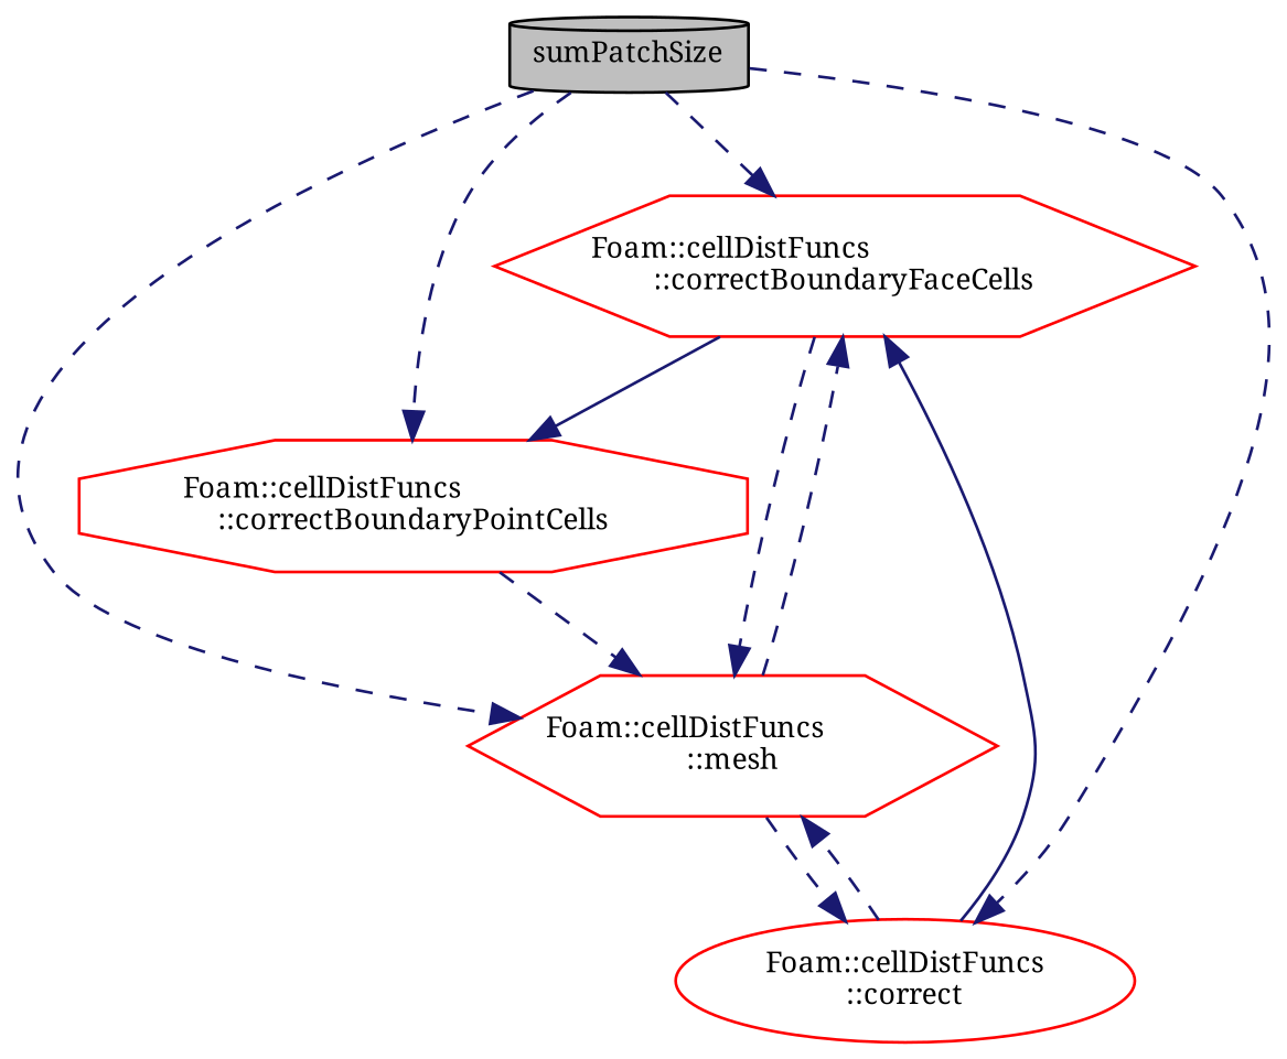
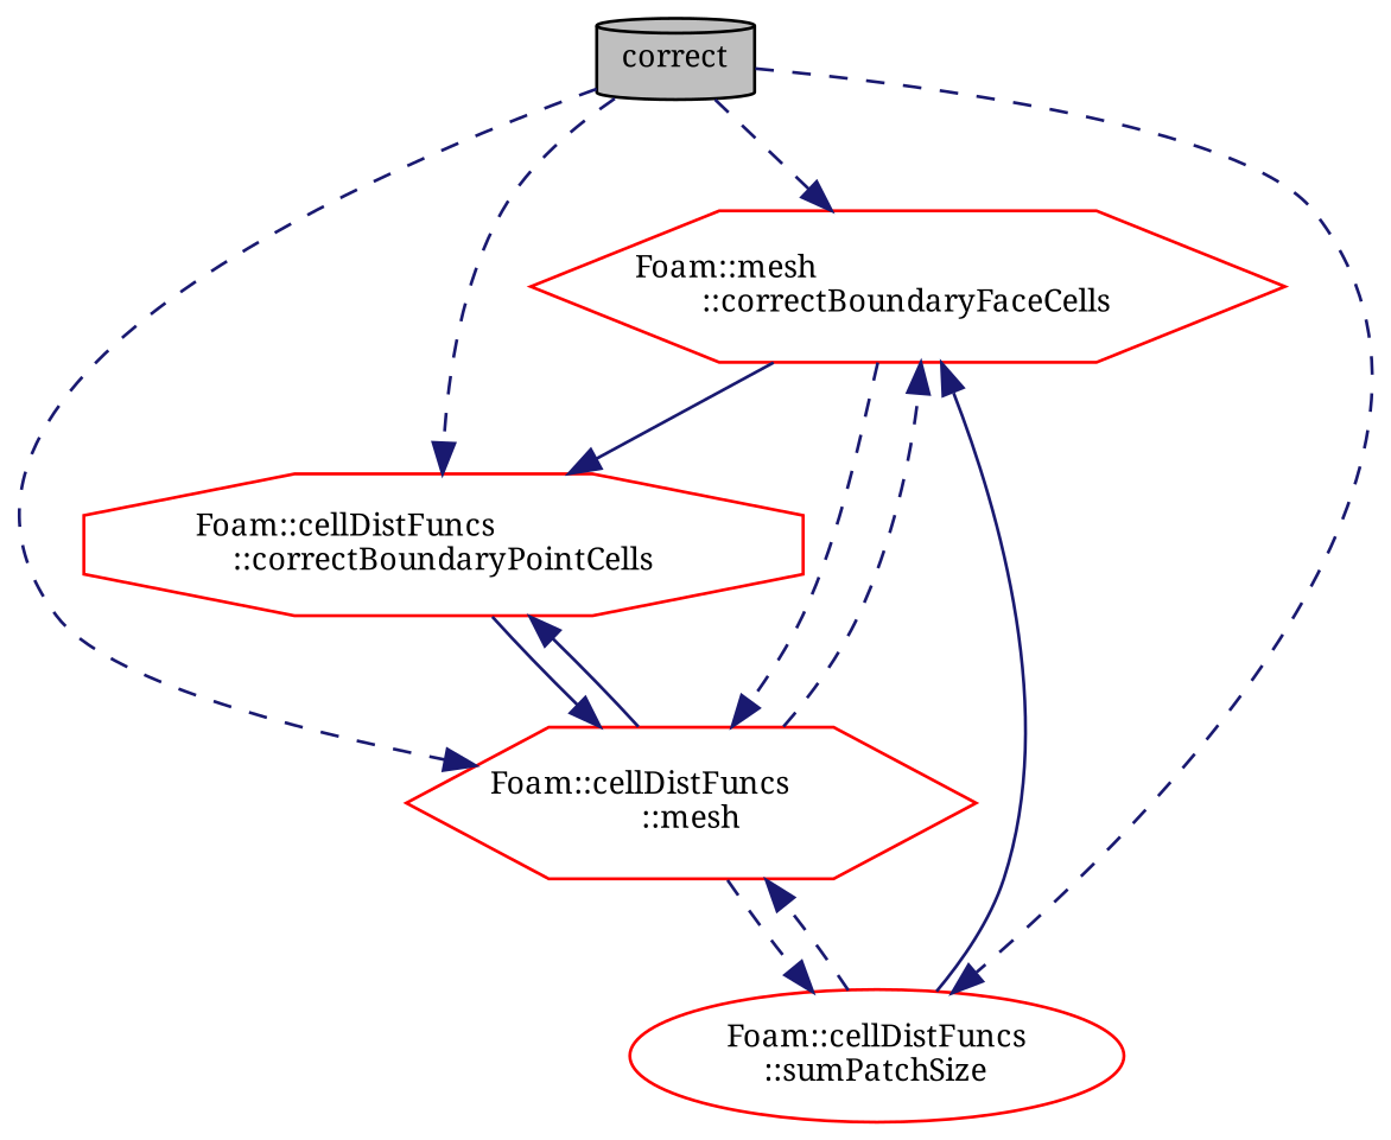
  digraph {
    fontname="Noto Serif"
    rankdir=TB
    node [color=red fontname="Noto Serif" fontsize=10 shape=hexagon]
    edge [color=midnightblue fontname="Noto Serif" fontsize=10 labelfontname=FreeSans labelfontsize=10 style=dashed]
-   n1 [color=black fillcolor=grey75 fontcolor=black height=0.2 label=sumPatchSize shape=cylinder style=filled width=0.4]
-   n2 [height=0.2 label="Foam::cellDistFuncs\l::correctBoundaryFaceCells" width=0.4]
+   n1 [color=black fillcolor=grey75 fontcolor=black height=0.2 label=correct shape=cylinder style=filled width=0.4]
+   n2 [height=0.2 label="Foam::mesh\l::correctBoundaryFaceCells" width=0.4]
    n3 [height=0.2 label="Foam::cellDistFuncs\l::correctBoundaryPointCells" shape=octagon width=0.4]
    n4 [height=0.2 label="Foam::cellDistFuncs\l::mesh" width=0.4]
-   n5 [height=0.2 label="Foam::cellDistFuncs\l::correct" shape=ellipse width=0.4]
+   n5 [height=0.2 label="Foam::cellDistFuncs\l::sumPatchSize" shape=ellipse width=0.4]
    n1 -> n2
    n1 -> n3
    n1 -> n4
    n1 -> n5
    n2 -> n3 [style=solid]
    n2 -> n4
-   n3 -> n4
+   n3 -> n4 [style=solid]
    n4 -> n2
+   n4 -> n3 [style=solid]
    n4 -> n5
    n5 -> n2 [style=solid]
    n5 -> n4
  }
